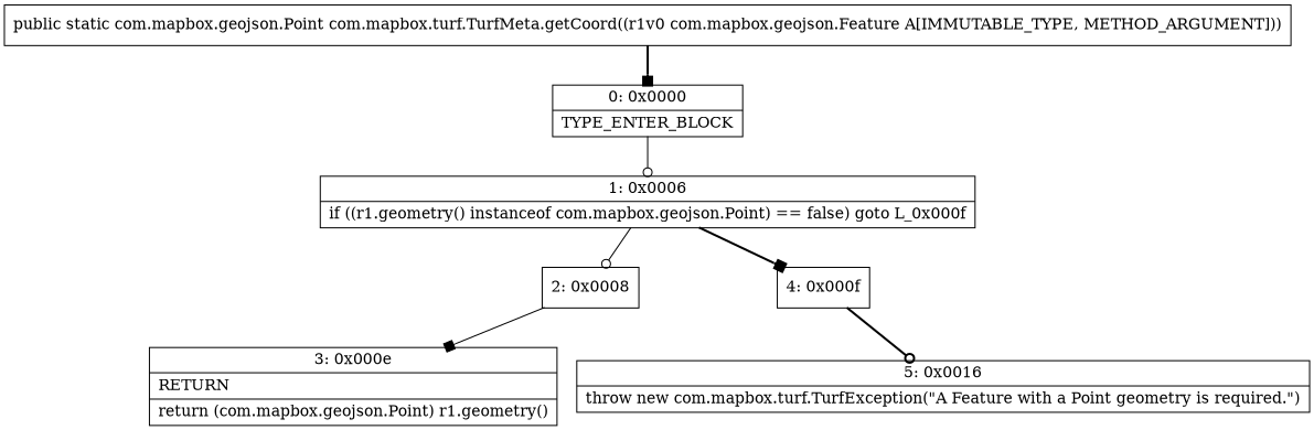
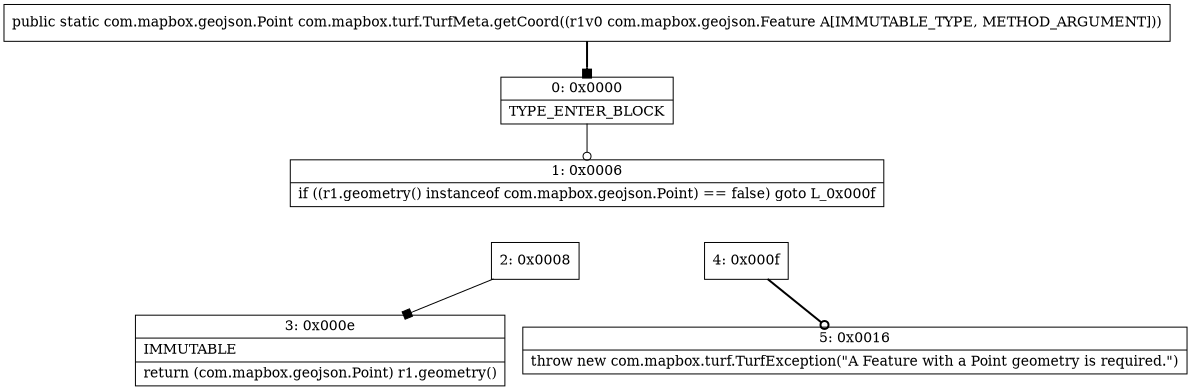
  digraph {
    node [shape=record]
    edge [arrowhead=odot style=solid]
    n1 [label="{0\:\ 0x0000|TYPE_ENTER_BLOCK\l}"]
    n2 [label="{1\:\ 0x0006|if ((r1.geometry() instanceof com.mapbox.geojson.Point) == false) goto L_0x000f\l}"]
    n3 [label="{2\:\ 0x0008}"]
    n4 [label="{4\:\ 0x000f}"]
-   n5 [label="{3\:\ 0x000e|RETURN\l|return (com.mapbox.geojson.Point) r1.geometry()\l}"]
+   n5 [label="{3\:\ 0x000e|IMMUTABLE\l|return (com.mapbox.geojson.Point) r1.geometry()\l}"]
    n6 [label="{5\:\ 0x0016|throw new com.mapbox.turf.TurfException(\"A Feature with a Point geometry is required.\")\l}"]
    n7 [label="{public static com.mapbox.geojson.Point com.mapbox.turf.TurfMeta.getCoord((r1v0 com.mapbox.geojson.Feature A[IMMUTABLE_TYPE, METHOD_ARGUMENT])) }"]
    n1 -> n2
-   n2 -> n3
-   n2 -> n4 [arrowhead=box style=bold]
    n3 -> n5 [arrowhead=box]
    n4 -> n6 [style=bold]
    n7 -> n1 [arrowhead=box style=bold]
  }
